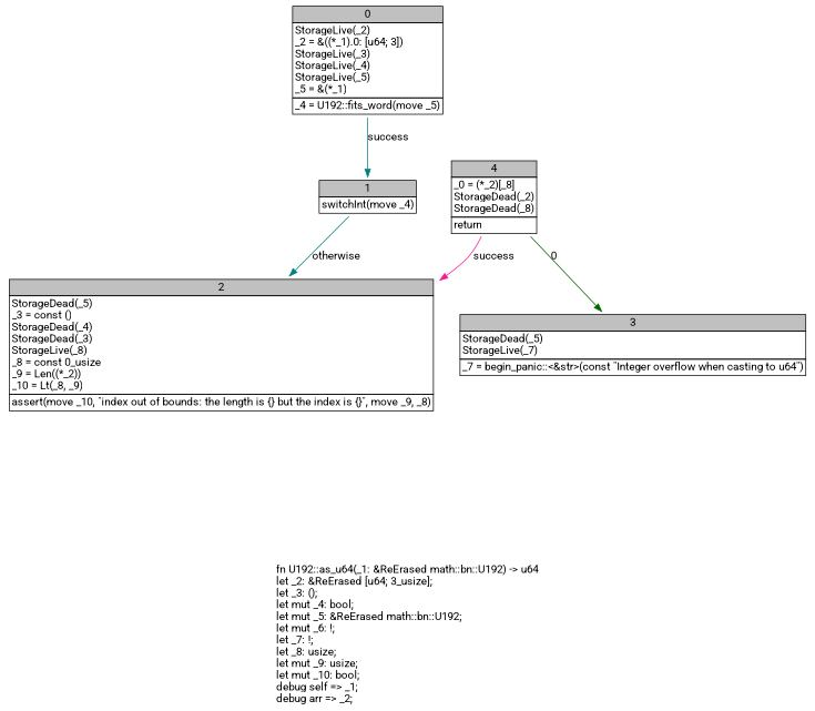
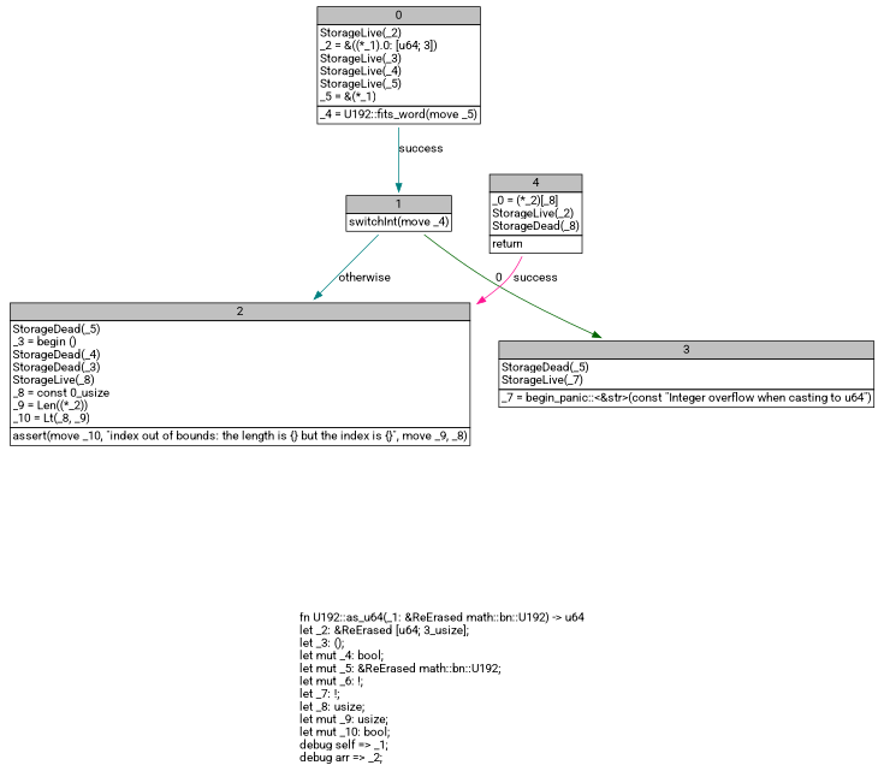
  digraph {
    fontname=Roboto
    label=<fn U192::as_u64(_1: &amp;ReErased math::bn::U192) -&gt; u64<br align="left"/>let _2: &amp;ReErased [u64; 3_usize];<br align="left"/>let _3: ();<br align="left"/>let mut _4: bool;<br align="left"/>let mut _5: &amp;ReErased math::bn::U192;<br align="left"/>let mut _6: !;<br align="left"/>let _7: !;<br align="left"/>let _8: usize;<br align="left"/>let mut _9: usize;<br align="left"/>let mut _10: bool;<br align="left"/>debug self =&gt; _1;<br align="left"/>debug arr =&gt; _2;<br align="left"/>>
    node [fontname=Roboto shape=none]
    edge [color=teal fontname=Roboto]
    n1 [label=<<table border="0" cellborder="1" cellspacing="0"><tr><td bgcolor="gray" align="center" colspan="1">0</td></tr><tr><td align="left" balign="left">StorageLive(_2)<br/>_2 = &amp;((*_1).0: [u64; 3])<br/>StorageLive(_3)<br/>StorageLive(_4)<br/>StorageLive(_5)<br/>_5 = &amp;(*_1)<br/></td></tr><tr><td align="left">_4 = U192::fits_word(move _5)</td></tr></table>>]
    n2 [label=<<table border="0" cellborder="1" cellspacing="0"><tr><td bgcolor="gray" align="center" colspan="1">1</td></tr><tr><td align="left">switchInt(move _4)</td></tr></table>>]
-   n3 [label=<<table border="0" cellborder="1" cellspacing="0"><tr><td bgcolor="gray" align="center" colspan="1">2</td></tr><tr><td align="left" balign="left">StorageDead(_5)<br/>_3 = const ()<br/>StorageDead(_4)<br/>StorageDead(_3)<br/>StorageLive(_8)<br/>_8 = const 0_usize<br/>_9 = Len((*_2))<br/>_10 = Lt(_8, _9)<br/></td></tr><tr><td align="left">assert(move _10, &quot;index out of bounds: the length is {} but the index is {}&quot;, move _9, _8)</td></tr></table>>]
+   n3 [label=<<table border="0" cellborder="1" cellspacing="0"><tr><td bgcolor="gray" align="center" colspan="1">2</td></tr><tr><td align="left" balign="left">StorageDead(_5)<br/>_3 = begin ()<br/>StorageDead(_4)<br/>StorageDead(_3)<br/>StorageLive(_8)<br/>_8 = const 0_usize<br/>_9 = Len((*_2))<br/>_10 = Lt(_8, _9)<br/></td></tr><tr><td align="left">assert(move _10, &quot;index out of bounds: the length is {} but the index is {}&quot;, move _9, _8)</td></tr></table>>]
    n4 [label=<<table border="0" cellborder="1" cellspacing="0"><tr><td bgcolor="gray" align="center" colspan="1">3</td></tr><tr><td align="left" balign="left">StorageDead(_5)<br/>StorageLive(_7)<br/></td></tr><tr><td align="left">_7 = begin_panic::&lt;&amp;str&gt;(const &quot;Integer overflow when casting to u64&quot;)</td></tr></table>>]
-   n5 [label=<<table border="0" cellborder="1" cellspacing="0"><tr><td bgcolor="gray" align="center" colspan="1">4</td></tr><tr><td align="left" balign="left">_0 = (*_2)[_8]<br/>StorageDead(_2)<br/>StorageDead(_8)<br/></td></tr><tr><td align="left">return</td></tr></table>>]
+   n5 [label=<<table border="0" cellborder="1" cellspacing="0"><tr><td bgcolor="gray" align="center" colspan="1">4</td></tr><tr><td align="left" balign="left">_0 = (*_2)[_8]<br/>StorageLive(_2)<br/>StorageDead(_8)<br/></td></tr><tr><td align="left">return</td></tr></table>>]
    n1 -> n2 [label=success]
    n2 -> n3 [label=otherwise]
-   n5 -> n4 [color=darkgreen label=0]
+   n2 -> n4 [color=darkgreen label=0]
    n5 -> n3 [color=deeppink label=success]
  }
